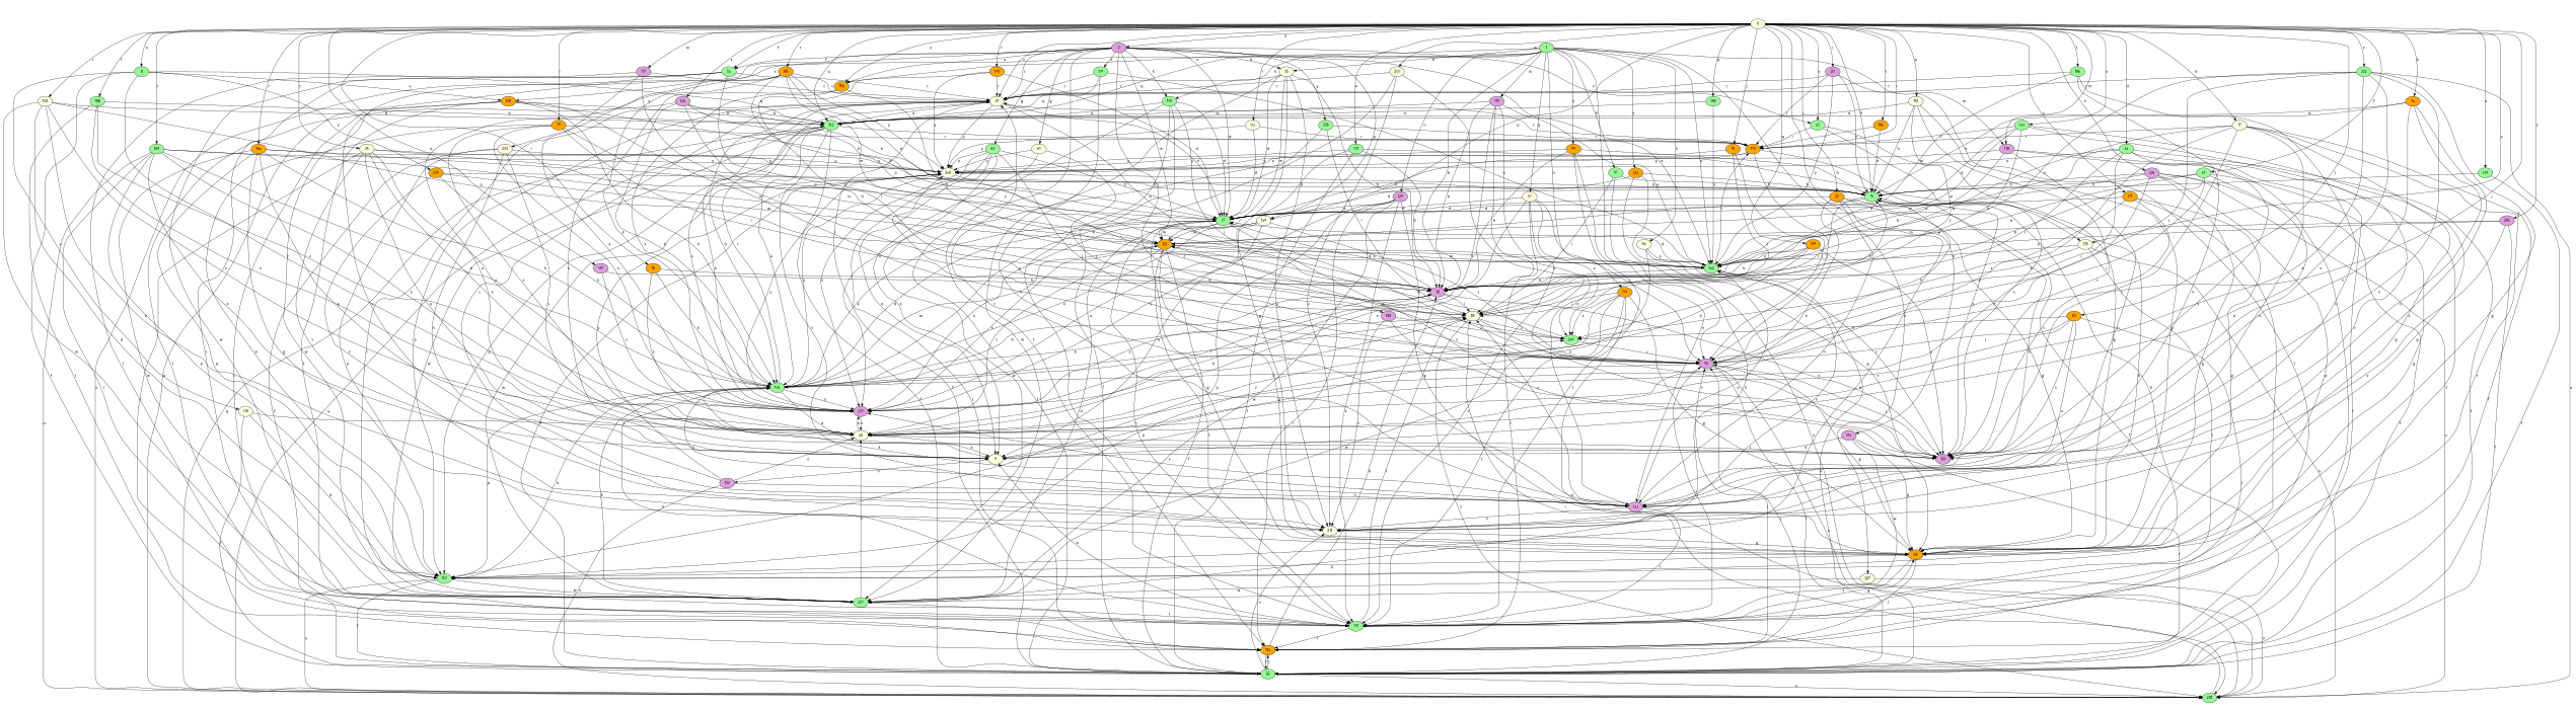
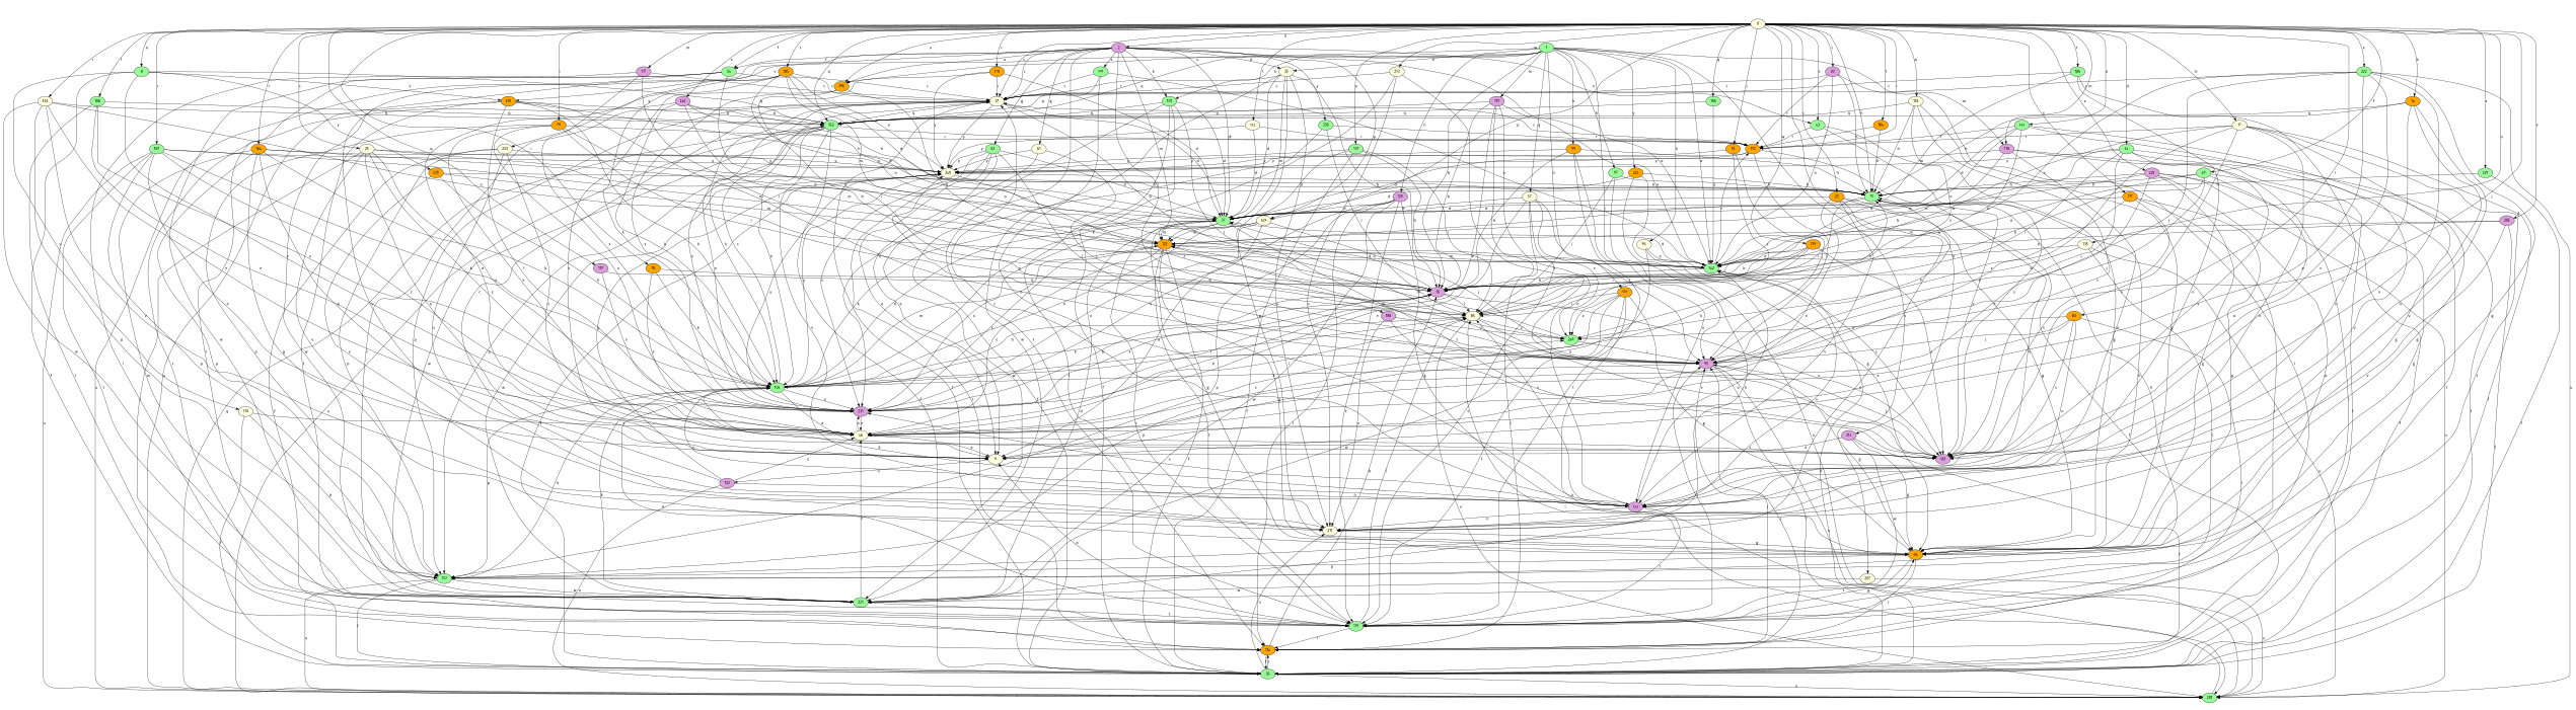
  strict digraph {
    fontname="Fira Sans"
    node [fillcolor=palegreen fontname="Fira Sans" style=filled]
    edge [fontname="Fira Sans"]
    0 [fillcolor=lightyellow]
    2 [fillcolor=plum]
    8
    14 [fillcolor=orange]
    17 [fillcolor=lightyellow]
    20 [fillcolor=plum]
    23 [fillcolor=orange]
    25 [fillcolor=lightyellow]
    27 [fillcolor=lightyellow]
    34
    43
    49
    54
    75
    78 [fillcolor=orange]
    79 [fillcolor=orange]
    83 [fillcolor=orange]
    92 [fillcolor=orange]
    95 [fillcolor=plum]
    108
    112 [fillcolor=lightyellow]
    117 [fillcolor=plum]
    118 [fillcolor=plum]
    135 [fillcolor=lightyellow]
    137
    141
    149 [fillcolor=lightyellow]
    153 [fillcolor=lightyellow]
    157 [fillcolor=plum]
    158
    162
    163 [fillcolor=lightyellow]
    164 [fillcolor=orange]
    169
    170 [fillcolor=orange]
    172 [fillcolor=orange]
    177 [fillcolor=orange]
    184 [fillcolor=orange]
    185 [fillcolor=orange]
    186
    196 [fillcolor=orange]
    205 [fillcolor=plum]
    213 [fillcolor=lightyellow]
    214 [fillcolor=plum]
    219 [fillcolor=orange]
    222
    228 [fillcolor=plum]
    229
    246 [fillcolor=plum]
    35 [fillcolor=lightyellow]
    101
    142
    37
    61 [fillcolor=lightyellow]
    63
    123 [fillcolor=orange]
    179
    188 [fillcolor=plum]
    191
    201
    233 [fillcolor=lightyellow]
    238
    209 [fillcolor=orange]
    46 [fillcolor=lightyellow]
    56
    210 [fillcolor=lightyellow]
    239 [fillcolor=orange]
    133 [fillcolor=plum]
    181 [fillcolor=plum]
    211 [fillcolor=lightyellow]
    18 [fillcolor=plum]
    66 [fillcolor=orange]
    114 [fillcolor=orange]
    152
    9 [fillcolor=lightyellow]
    231 [fillcolor=plum]
    240 [fillcolor=lightyellow]
    104
    85 [fillcolor=lightyellow]
    221
    249
    1
    57 [fillcolor=lightyellow]
    96 [fillcolor=lightyellow]
    97
    99 [fillcolor=orange]
    119 [fillcolor=plum]
    128 [fillcolor=orange]
    129 [fillcolor=plum]
    207 [fillcolor=lightyellow]
    232 [fillcolor=orange]
    132 [fillcolor=plum]
    0 -> 2 [label=a]
    0 -> 8 [label=a]
    0 -> 14 [label=b]
    0 -> 17 [label=b]
    0 -> 20 [label=c]
    0 -> 23 [label=c]
    0 -> 25 [label=c]
    0 -> 27 [label=c]
    0 -> 34 [label=d]
    0 -> 43 [label=e]
    0 -> 49 [label=f]
    0 -> 54 [label=f]
    0 -> 75 [label=h]
    0 -> 78 [label=i]
    0 -> 79 [label=i]
    0 -> 83 [label=i]
    0 -> 92 [label=j]
    0 -> 95 [label=j]
    0 -> 108 [label=l]
    0 -> 112 [label=l]
    0 -> 117 [label=m]
    0 -> 118 [label=m]
    0 -> 135 [label=o]
    0 -> 137 [label=o]
    0 -> 141 [label=o]
    0 -> 149 [label=p]
    0 -> 153 [label=q]
    0 -> 157 [label=q]
    0 -> 158 [label=q]
    0 -> 162 [label=q]
    0 -> 163 [label=r]
    0 -> 164 [label=r]
    0 -> 169 [label=r]
    0 -> 170 [label=r]
    0 -> 172 [label=r]
    0 -> 177 [label=s]
    0 -> 184 [label=t]
    0 -> 185 [label=t]
    0 -> 186 [label=t]
    0 -> 196 [label=u]
    0 -> 205 [label=v]
    0 -> 213 [label=w]
    0 -> 214 [label=w]
    0 -> 219 [label=w]
    0 -> 222 [label=x]
    0 -> 228 [label=x]
    0 -> 229 [label=x]
    0 -> 246 [label=z]
    2 -> 27 [label=c]
    2 -> 43 [label=e]
    2 -> 54 [label=f]
    2 -> 149 [label=p]
    2 -> 196 [label=u]
    2 -> 35 [label=d]
    2 -> 101 [label=k]
    2 -> 142 [label=o]
    2 -> 37 [label=d]
    2 -> 61 [label=g]
    2 -> 63 [label=g]
    2 -> 123 [label=m]
    2 -> 179 [label=s]
    2 -> 188 [label=t]
    2 -> 191 [label=t]
    2 -> 201 [label=u]
    2 -> 233 [label=y]
    2 -> 238 [label=y]
    8 -> 162 [label=q]
    8 -> 209 [label=v]
    8 -> 46 [label=e]
    8 -> 56 [label=f]
    8 -> 210 [label=v]
    8 -> 239 [label=y]
    14 -> 75 [label=h]
    14 -> 162 [label=q]
    14 -> 133 [label=n]
    14 -> 181 [label=s]
    14 -> 211 [label=v]
    17 -> 172 [label=r]
    17 -> 191 [label=t]
    17 -> 46 [label=e]
    17 -> 56 [label=f]
    17 -> 133 [label=n]
    17 -> 181 [label=s]
    17 -> 18 [label=b]
    17 -> 66 [label=g]
    20 -> 27 [label=c]
    20 -> 75 [label=h]
    20 -> 172 [label=r]
    20 -> 142 [label=o]
    20 -> 114 [label=l]
    23 -> 37 [label=d]
    23 -> 46 [label=e]
    23 -> 56 [label=f]
    23 -> 133 [label=n]
    23 -> 66 [label=g]
    23 -> 152 [label=p]
    25 -> 37 [label=d]
    25 -> 46 [label=e]
    25 -> 211 [label=v]
    25 -> 114 [label=l]
    25 -> 9 [label=a]
    25 -> 231 [label=x]
    25 -> 240 [label=y]
    27 -> 162 [label=q]
    27 -> 37 [label=d]
    27 -> 56 [label=f]
    27 -> 18 [label=b]
    27 -> 152 [label=p]
    27 -> 231 [label=x]
    27 -> 240 [label=y]
    27 -> 104 [label=k]
    34 -> 95 [label=j]
    34 -> 142 [label=o]
    34 -> 191 [label=t]
    34 -> 56 [label=f]
    34 -> 181 [label=s]
    34 -> 240 [label=y]
    34 -> 85 [label=i]
    43 -> 172 [label=r]
    43 -> 181 [label=s]
    43 -> 66 [label=g]
    49 -> 75 [label=h]
    49 -> 95 [label=j]
    49 -> 142 [label=o]
    49 -> 18 [label=b]
    49 -> 66 [label=g]
    49 -> 9 [label=a]
    54 -> 27 [label=c]
    54 -> 191 [label=t]
    54 -> 211 [label=v]
    54 -> 18 [label=b]
    54 -> 221 [label=w]
    75 -> 37 [label=d]
    75 -> 85 [label=i]
    78 -> 46 [label=e]
    78 -> 18 [label=b]
    78 -> 104 [label=k]
    79 -> 172 [label=r]
    79 -> 142 [label=o]
    79 -> 46 [label=e]
    79 -> 152 [label=p]
    79 -> 231 [label=x]
    79 -> 85 [label=i]
    83 -> 95 [label=j]
    83 -> 46 [label=e]
    83 -> 133 [label=n]
    83 -> 181 [label=s]
    83 -> 114 [label=l]
    83 -> 249 [label=z]
    92 -> 95 [label=j]
    92 -> 240 [label=y]
    92 -> 249 [label=z]
    95 -> 75 [label=h]
    95 -> 123 [label=m]
    95 -> 201 [label=u]
    95 -> 56 [label=f]
    95 -> 66 [label=g]
    95 -> 240 [label=y]
    95 -> 104 [label=k]
    108 -> 162 [label=q]
    108 -> 46 [label=e]
    108 -> 114 [label=l]
    108 -> 231 [label=x]
    112 -> 172 [label=r]
    112 -> 37 [label=d]
    112 -> 240 [label=y]
    117 -> 27 [label=c]
    117 -> 114 [label=l]
    117 -> 231 [label=x]
    117 -> 85 [label=i]
    118 -> 56 [label=f]
    118 -> 133 [label=n]
    118 -> 18 [label=b]
    118 -> 114 [label=l]
    118 -> 240 [label=y]
    135 -> 142 [label=o]
    135 -> 191 [label=t]
    135 -> 201 [label=u]
    135 -> 18 [label=b]
    137 -> 37 [label=d]
    137 -> 56 [label=f]
    137 -> 18 [label=b]
    137 -> 240 [label=y]
-   137 -> 135 [label=i]
+   137 -> 85 [label=i]
    141 -> 172 [label=r]
    141 -> 142 [label=o]
    141 -> 37 [label=d]
    141 -> 211 [label=v]
    141 -> 18 [label=b]
    141 -> 66 [label=g]
    149 -> 95 [label=j]
    149 -> 123 [label=m]
    149 -> 9 [label=a]
    149 -> 231 [label=x]
    149 -> 104 [label=k]
    153 -> 75 [label=h]
    153 -> 162 [label=q]
    153 -> 181 [label=s]
    153 -> 66 [label=g]
    153 -> 249 [label=z]
    157 -> 18 [label=b]
    157 -> 231 [label=x]
    158 -> 162 [label=q]
    158 -> 142 [label=o]
    162 -> 172 [label=r]
    162 -> 201 [label=u]
    162 -> 56 [label=f]
    162 -> 211 [label=v]
    162 -> 152 [label=p]
    162 -> 231 [label=x]
    162 -> 104 [label=k]
    162 -> 221 [label=w]
    163 -> 162 [label=q]
    163 -> 142 [label=o]
    163 -> 46 [label=e]
    163 -> 211 [label=v]
    163 -> 152 [label=p]
    163 -> 221 [label=w]
    164 -> 123 [label=m]
    164 -> 66 [label=g]
    164 -> 152 [label=p]
    164 -> 9 [label=a]
    164 -> 240 [label=y]
    164 -> 104 [label=k]
    164 -> 221 [label=w]
    169 -> 123 [label=m]
    169 -> 191 [label=t]
    169 -> 201 [label=u]
    169 -> 46 [label=e]
    169 -> 152 [label=p]
    169 -> 9 [label=a]
    169 -> 240 [label=y]
    169 -> 104 [label=k]
    170 -> 27 [label=c]
    170 -> 37 [label=d]
    170 -> 240 [label=y]
    170 -> 85 [label=i]
    172 -> 27 [label=c]
    172 -> 95 [label=j]
    172 -> 37 [label=d]
    172 -> 181 [label=s]
    172 -> 240 [label=y]
    177 -> 37 [label=d]
    177 -> 191 [label=t]
    177 -> 181 [label=s]
    177 -> 66 [label=g]
    177 -> 249 [label=z]
    184 -> 75 [label=h]
    184 -> 172 [label=r]
    185 -> 27 [label=c]
    185 -> 142 [label=o]
    185 -> 37 [label=d]
    185 -> 123 [label=m]
    185 -> 201 [label=u]
    185 -> 9 [label=a]
    185 -> 240 [label=y]
    185 -> 104 [label=k]
    186 -> 27 [label=c]
    186 -> 123 [label=m]
    186 -> 133 [label=n]
    186 -> 211 [label=v]
    196 -> 181 [label=s]
    196 -> 18 [label=b]
    196 -> 231 [label=x]
    205 -> 142 [label=o]
    205 -> 123 [label=m]
    205 -> 56 [label=f]
    205 -> 211 [label=v]
    213 -> 27 [label=c]
    213 -> 181 [label=s]
    213 -> 211 [label=v]
    213 -> 104 [label=k]
    214 -> 56 [label=f]
    214 -> 66 [label=g]
    214 -> 9 [label=a]
    214 -> 221 [label=w]
    219 -> 142 [label=o]
    219 -> 181 [label=s]
    219 -> 18 [label=b]
    219 -> 104 [label=k]
    219 -> 85 [label=i]
    222 -> 27 [label=c]
    222 -> 95 [label=j]
    222 -> 142 [label=o]
    222 -> 201 [label=u]
    222 -> 133 [label=n]
    222 -> 181 [label=s]
    222 -> 66 [label=g]
    222 -> 9 [label=a]
    228 -> 75 [label=h]
    228 -> 123 [label=m]
    228 -> 201 [label=u]
    228 -> 46 [label=e]
    228 -> 56 [label=f]
    228 -> 66 [label=g]
    228 -> 152 [label=p]
    229 -> 75 [label=h]
    229 -> 56 [label=f]
    246 -> 75 [label=h]
    246 -> 162 [label=q]
    246 -> 37 [label=d]
    246 -> 191 [label=t]
    246 -> 18 [label=b]
    246 -> 104 [label=k]
    35 -> 27 [label=c]
    35 -> 37 [label=d]
    35 -> 123 [label=m]
    35 -> 211 [label=v]
    35 -> 18 [label=b]
    35 -> 66 [label=g]
    35 -> 221 [label=w]
    101 -> 95 [label=j]
    101 -> 162 [label=q]
    101 -> 37 [label=d]
    101 -> 56 [label=f]
    101 -> 114 [label=l]
    101 -> 231 [label=x]
    142 -> 172 [label=r]
    142 -> 37 [label=d]
    142 -> 123 [label=m]
    142 -> 211 [label=v]
    142 -> 18 [label=b]
    37 -> 123 [label=m]
    37 -> 191 [label=t]
    37 -> 181 [label=s]
    37 -> 66 [label=g]
    37 -> 231 [label=x]
    37 -> 104 [label=k]
    61 -> 95 [label=j]
    61 -> 9 [label=a]
    61 -> 240 [label=y]
    63 -> 95 [label=j]
    63 -> 37 [label=d]
    63 -> 114 [label=l]
    63 -> 9 [label=a]
    63 -> 231 [label=x]
    63 -> 240 [label=y]
    63 -> 221 [label=w]
    123 -> 142 [label=o]
    123 -> 191 [label=t]
    123 -> 46 [label=e]
    123 -> 56 [label=f]
    123 -> 66 [label=g]
    123 -> 231 [label=x]
    179 -> 27 [label=c]
    179 -> 162 [label=q]
    179 -> 142 [label=o]
    179 -> 133 [label=n]
    188 -> 181 [label=s]
    188 -> 211 [label=v]
    188 -> 249 [label=z]
    191 -> 95 [label=j]
    191 -> 66 [label=g]
    191 -> 114 [label=l]
    191 -> 9 [label=a]
    191 -> 104 [label=k]
    191 -> 85 [label=i]
    201 -> 162 [label=q]
    201 -> 85 [label=i]
    233 -> 56 [label=f]
    233 -> 133 [label=n]
    233 -> 181 [label=s]
    233 -> 152 [label=p]
    233 -> 240 [label=y]
    238 -> 172 [label=r]
    238 -> 56 [label=f]
    238 -> 85 [label=i]
    209 -> 75 [label=h]
    209 -> 95 [label=j]
    209 -> 162 [label=q]
    209 -> 191 [label=t]
-   209 -> 114 [label=l]
+   209 -> 46 [label=l]
    209 -> 104 [label=k]
    209 -> 221 [label=w]
    46 -> 181 [label=s]
    46 -> 18 [label=b]
    46 -> 9 [label=a]
    46 -> 231 [label=x]
    46 -> 249 [label=z]
    56 -> 95 [label=j]
    56 -> 142 [label=o]
    56 -> 201 [label=u]
    56 -> 211 [label=v]
    56 -> 114 [label=l]
    210 -> 46 [label=e]
    210 -> 56 [label=f]
    210 -> 152 [label=p]
    239 -> 75 [label=h]
    239 -> 123 [label=m]
    239 -> 211 [label=v]
    239 -> 104 [label=k]
    133 -> 27 [label=c]
    133 -> 75 [label=h]
    133 -> 142 [label=o]
    133 -> 191 [label=t]
    133 -> 211 [label=v]
    133 -> 231 [label=x]
    133 -> 104 [label=k]
    133 -> 85 [label=i]
    181 -> 95 [label=j]
    211 -> 66 [label=g]
    18 -> 37 [label=d]
    18 -> 181 [label=s]
    18 -> 231 [label=x]
    18 -> 85 [label=i]
    66 -> 75 [label=h]
    66 -> 191 [label=t]
    66 -> 114 [label=l]
    66 -> 152 [label=p]
    114 -> 95 [label=j]
    114 -> 56 [label=f]
    114 -> 18 [label=b]
    152 -> 75 [label=h]
    152 -> 201 [label=u]
    152 -> 56 [label=f]
    152 -> 104 [label=k]
    152 -> 221 [label=w]
    9 -> 132 [label=n]
    231 -> 46 [label=e]
+   231 -> 18 [label=b]
    231 -> 240 [label=y]
    231 -> 85 [label=i]
    240 -> 75 [label=h]
    240 -> 56 [label=f]
    240 -> 221 [label=w]
    240 -> 249 [label=z]
    104 -> 27 [label=c]
    104 -> 37 [label=d]
    104 -> 123 [label=m]
    104 -> 133 [label=n]
    104 -> 18 [label=b]
    104 -> 152 [label=p]
    104 -> 9 [label=a]
    104 -> 231 [label=x]
    104 -> 240 [label=y]
    104 -> 85 [label=i]
    85 -> 75 [label=h]
    85 -> 201 [label=u]
    85 -> 181 [label=s]
    85 -> 104 [label=k]
    85 -> 249 [label=z]
    221 -> 27 [label=c]
    221 -> 37 [label=d]
    221 -> 191 [label=t]
    221 -> 46 [label=e]
    221 -> 104 [label=k]
    249 -> 95 [label=j]
    249 -> 123 [label=m]
    1 -> 95 [label=j]
    1 -> 118 [label=m]
    1 -> 162 [label=q]
    1 -> 196 [label=u]
    1 -> 35 [label=d]
    1 -> 101 [label=k]
    1 -> 142 [label=o]
    1 -> 209 [label=v]
    1 -> 18 [label=b]
    1 -> 57 [label=g]
    1 -> 96 [label=k]
    1 -> 97 [label=k]
    1 -> 99 [label=k]
    1 -> 119 [label=m]
    1 -> 128 [label=n]
    1 -> 129 [label=n]
    1 -> 207 [label=v]
    1 -> 232 [label=y]
    57 -> 95 [label=j]
    57 -> 37 [label=d]
    57 -> 191 [label=t]
    57 -> 46 [label=e]
    57 -> 114 [label=l]
    57 -> 249 [label=z]
    96 -> 142 [label=o]
    96 -> 181 [label=s]
    96 -> 9 [label=a]
    97 -> 75 [label=h]
    97 -> 85 [label=i]
    97 -> 221 [label=k]
    99 -> 75 [label=h]
    99 -> 191 [label=t]
    99 -> 133 [label=n]
    99 -> 18 [label=b]
    99 -> 240 [label=y]
    119 -> 162 [label=q]
    119 -> 142 [label=o]
    119 -> 133 [label=n]
    119 -> 18 [label=b]
    119 -> 231 [label=x]
    119 -> 85 [label=i]
    128 -> 191 [label=t]
    128 -> 201 [label=u]
    128 -> 66 [label=g]
    128 -> 152 [label=p]
    128 -> 85 [label=i]
    128 -> 221 [label=w]
    128 -> 249 [label=z]
    129 -> 37 [label=d]
    129 -> 191 [label=t]
    129 -> 66 [label=g]
    129 -> 114 [label=l]
    129 -> 152 [label=p]
    129 -> 231 [label=x]
    129 -> 221 [label=w]
    207 -> 201 [label=u]
    207 -> 221 [label=w]
    232 -> 75 [label=h]
    232 -> 37 [label=d]
    232 -> 201 [label=u]
    232 -> 66 [label=g]
    132 -> 27 [label=c]
    132 -> 201 [label=u]
    132 -> 46 [label=e]
    132 -> 133 [label=n]
    132 -> 240 [label=y]
  }
